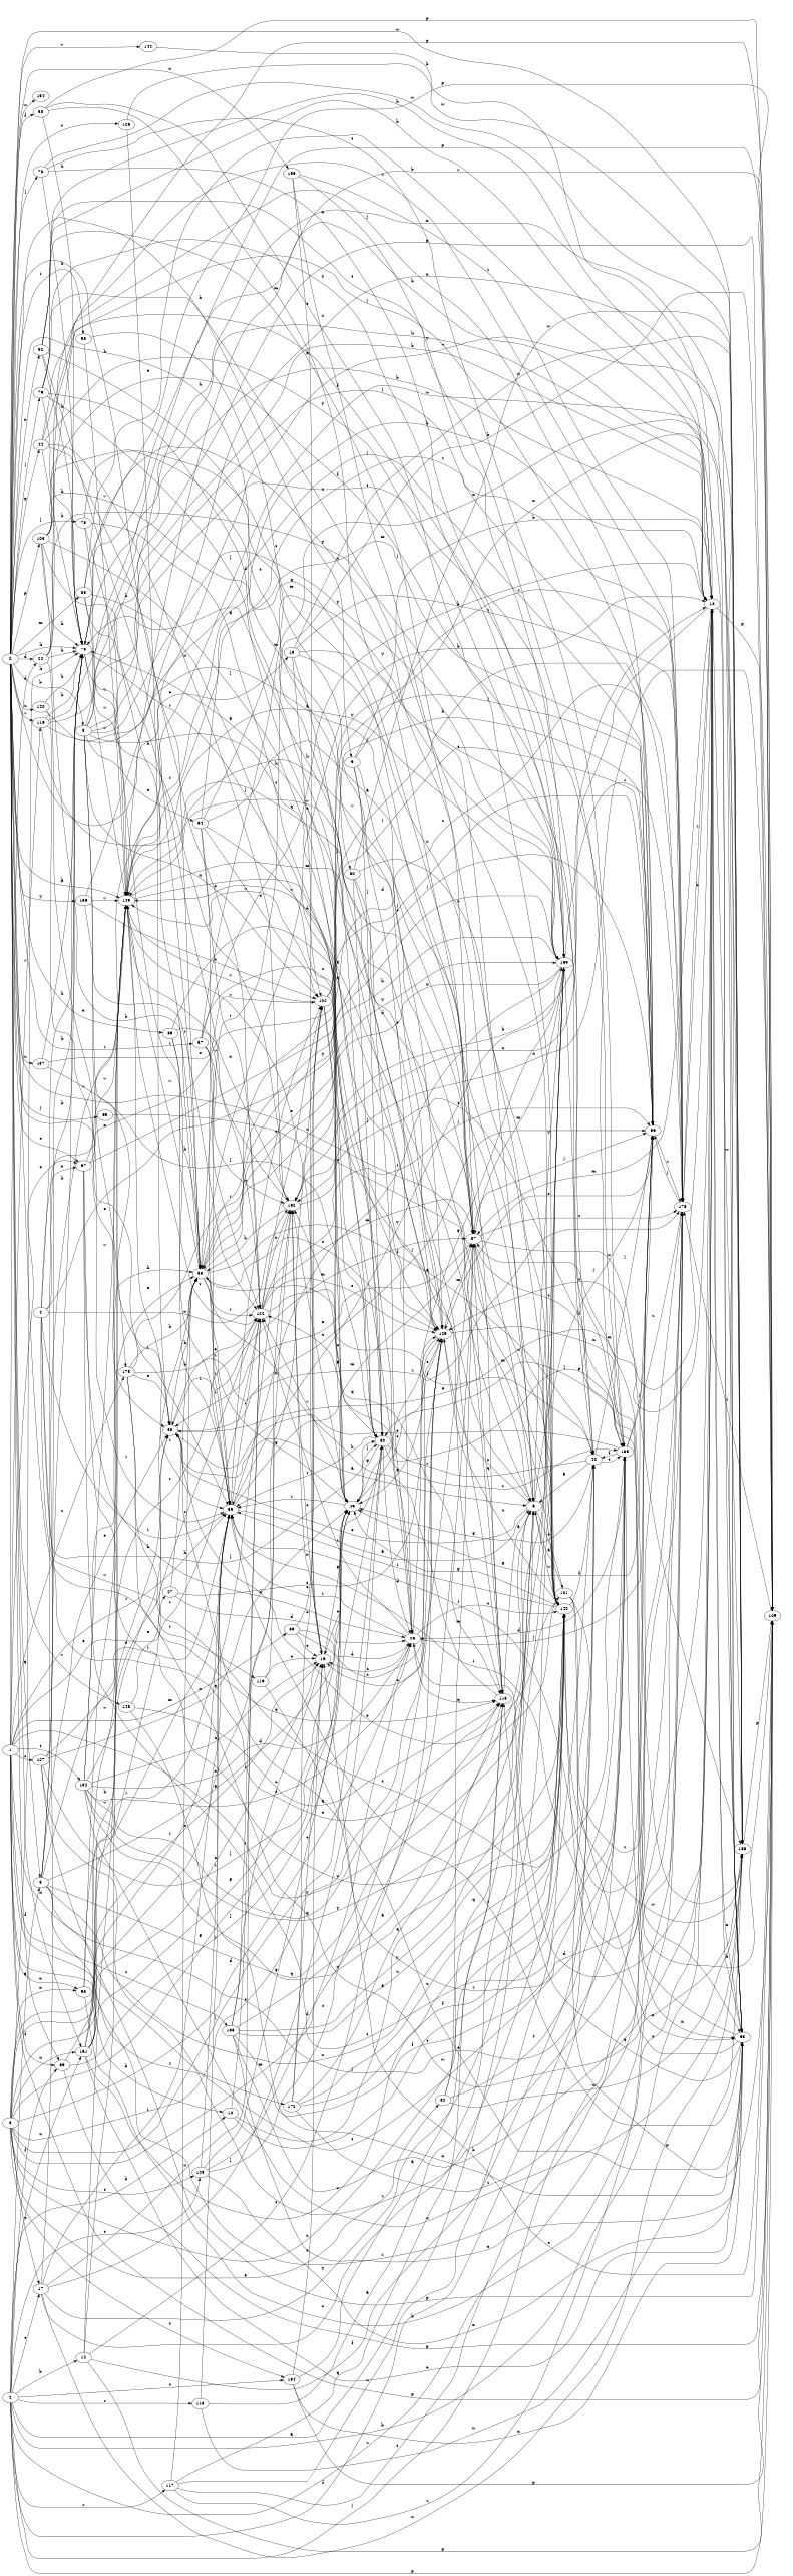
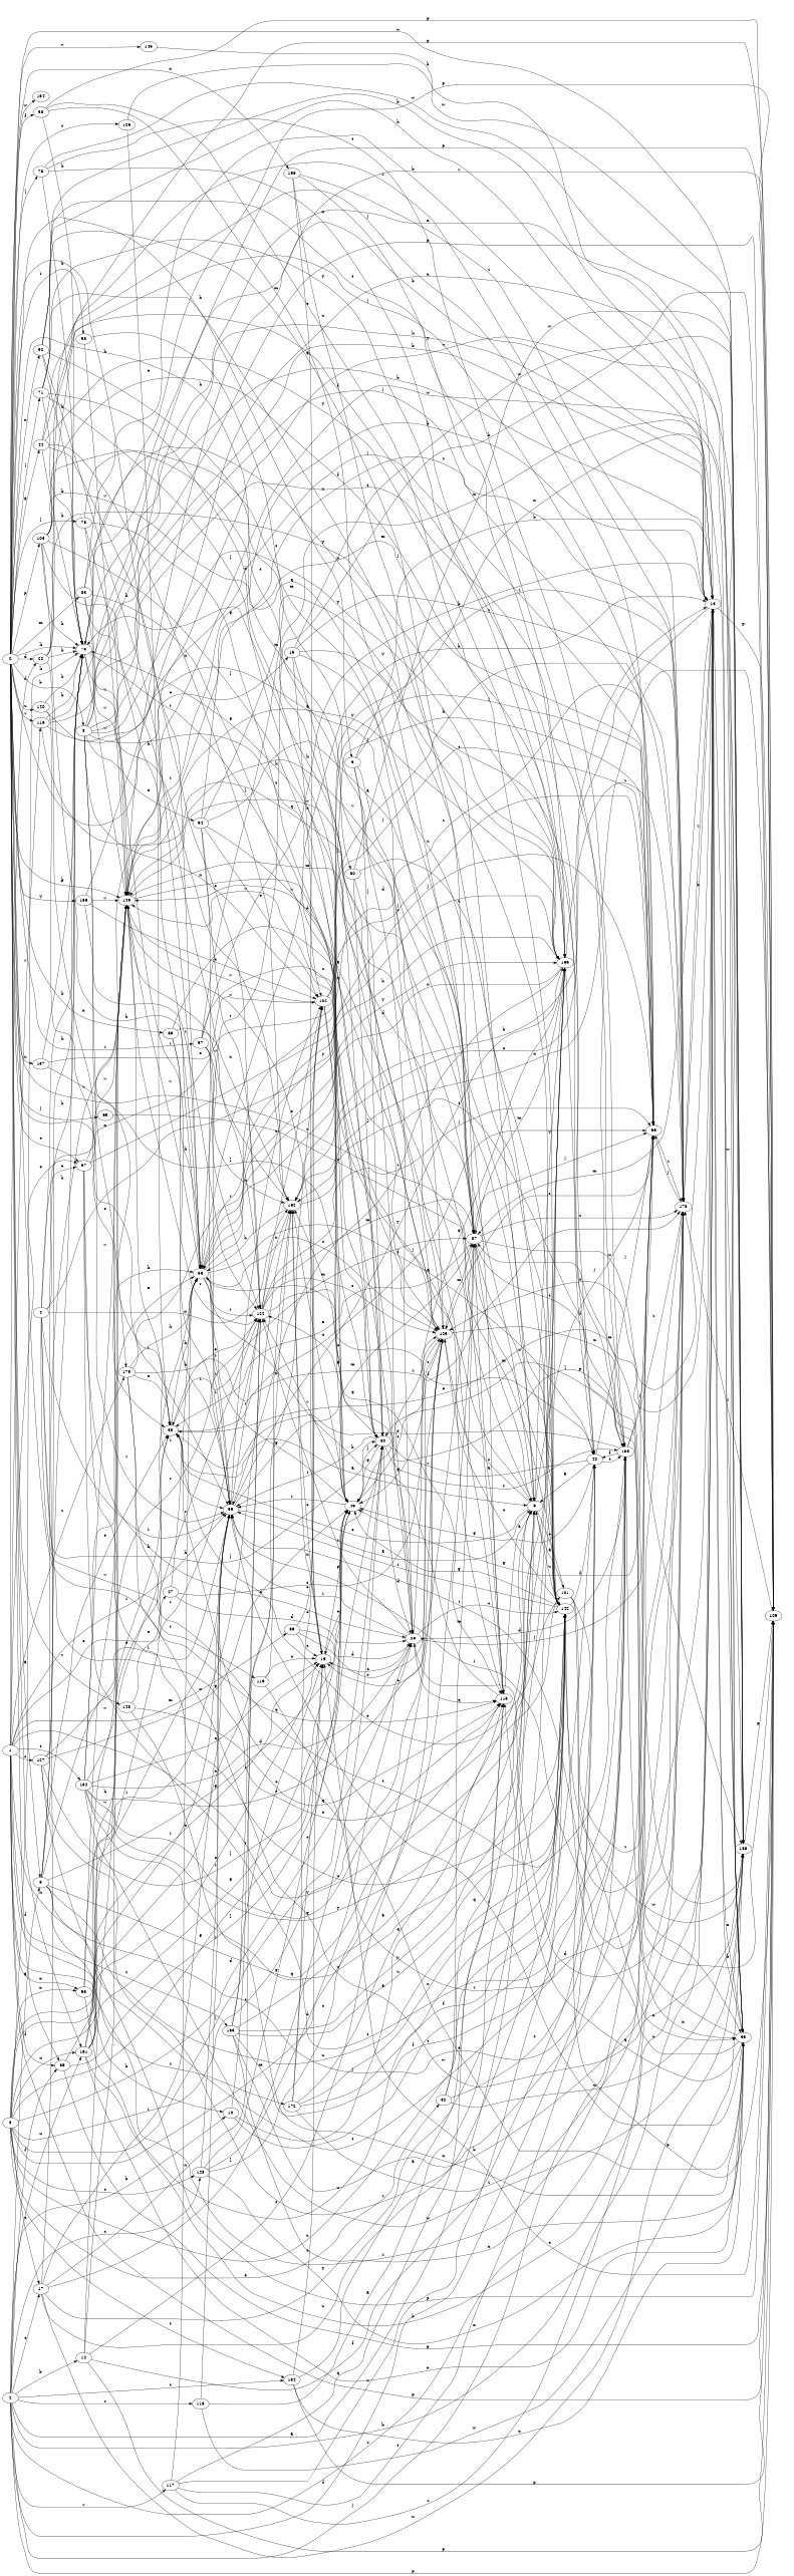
  strict digraph {
    rankdir=LR
    0
    5
    8
    9
    15
    22
    38
    39
    44
    50
    53
    57
    58
    59
    65
    73
    75
    78
-   79
+   79 [label=71]
    83
    89
    92
    97
    103
    115
    116
    126
    137
    140
    142
-   145 [label=144]
+   145
    148
    149
    154
    155
    156
    161
    166
    176
    46
    33
    122
    135
    66
    109
    169
    175
    13
    129
    94
    95
    102
    26
    80
    87
    40
    162
    6
    19
    1
    10
    27
    86
    93
    127
    132
    133
    172
    2
    12
    17
    117
    118
    128
    134
    101
    3
    32
    4
    119
    0 -> 5 [label=a]
    0 -> 8 [label=b]
    0 -> 9 [label=b]
    0 -> 15 [label=c]
    0 -> 22 [label=d]
    0 -> 38 [label=f]
    0 -> 39 [label=f]
    0 -> 44 [label=g]
    0 -> 50 [label=h]
    0 -> 53 [label=h]
    0 -> 57 [label=i]
    0 -> 58 [label=i]
    0 -> 59 [label=i]
    0 -> 65 [label=j]
    0 -> 73 [label=k]
    0 -> 75 [label=l]
    0 -> 78 [label=l]
    0 -> 79 [label=l]
    0 -> 83 [label=m]
    0 -> 89 [label=n]
    0 -> 92 [label=n]
    0 -> 97 [label=o]
    0 -> 103 [label=p]
    0 -> 115 [label=q]
    0 -> 116 [label=r]
    0 -> 126 [label=s]
    0 -> 137 [label=u]
    0 -> 140 [label=u]
    0 -> 142 [label=u]
    0 -> 145 [label=v]
    0 -> 148 [label=v]
    0 -> 149 [label=v]
    0 -> 154 [label=w]
    0 -> 155 [label=w]
    0 -> 156 [label=x]
    0 -> 161 [label=x]
    0 -> 166 [label=y]
    5 -> 73 [label=k]
    5 -> 115 [label=q]
    5 -> 142 [label=u]
    5 -> 149 [label=v]
    5 -> 176 [label=z]
    5 -> 46 [label=g]
    5 -> 33 [label=e]
    5 -> 122 [label=r]
    5 -> 135 [label=t]
    8 -> 59 [label=i]
    8 -> 135 [label=t]
    8 -> 66 [label=j]
    8 -> 109 [label=p]
    8 -> 169 [label=y]
    8 -> 175 [label=n]
    8 -> 13 [label=b]
    8 -> 129 [label=s]
    8 -> 94 [label=n]
    8 -> 95 [label=n]
    8 -> 102 [label=o]
    9 -> 176 [label=z]
    9 -> 13 [label=b]
    9 -> 129 [label=s]
    9 -> 26 [label=d]
    9 -> 80 [label=l]
    15 -> 142 [label=u]
    15 -> 155 [label=w]
    15 -> 176 [label=z]
    15 -> 135 [label=t]
    15 -> 102 [label=o]
    15 -> 80 [label=l]
    22 -> 59 [label=i]
    22 -> 73 [label=k]
    22 -> 66 [label=j]
    22 -> 109 [label=p]
    22 -> 169 [label=y]
    38 -> 73 [label=k]
    38 -> 142 [label=u]
    38 -> 109 [label=p]
    38 -> 87 [label=m]
    39 -> 122 [label=r]
    39 -> 109 [label=p]
    39 -> 80 [label=l]
    44 -> 73 [label=k]
    44 -> 122 [label=r]
    44 -> 66 [label=j]
    44 -> 169 [label=y]
    44 -> 40 [label=f]
    44 -> 162 [label=x]
    50 -> 142 [label=u]
    50 -> 155 [label=w]
-   50 -> 129 [label=s]
    50 -> 26 [label=d]
    50 -> 80 [label=l]
    53 -> 59 [label=i]
    53 -> 115 [label=q]
    53 -> 149 [label=v]
    53 -> 176 [label=z]
    53 -> 46 [label=g]
    53 -> 122 [label=r]
    53 -> 66 [label=j]
    53 -> 169 [label=y]
    53 -> 13 [label=b]
    53 -> 129 [label=s]
    53 -> 40 [label=f]
    57 -> 59 [label=i]
    57 -> 122 [label=r]
    57 -> 13 [label=b]
    57 -> 129 [label=s]
    57 -> 95 [label=n]
    57 -> 162 [label=x]
    58 -> 149 [label=v]
    58 -> 129 [label=s]
    59 -> 122 [label=r]
    59 -> 169 [label=y]
    59 -> 102 [label=o]
    59 -> 87 [label=m]
    59 -> 6 [label=a]
    65 -> 142 [label=u]
    73 -> 149 [label=v]
    73 -> 109 [label=p]
    73 -> 13 [label=b]
    73 -> 80 [label=l]
    73 -> 162 [label=x]
    75 -> 53 [label=h]
    75 -> 149 [label=v]
    75 -> 46 [label=g]
    75 -> 87 [label=m]
    78 -> 73 [label=k]
    78 -> 155 [label=w]
    78 -> 135 [label=t]
    78 -> 169 [label=n]
    79 -> 73 [label=k]
    79 -> 142 [label=u]
    79 -> 169 [label=y]
    79 -> 13 [label=b]
    79 -> 26 [label=d]
    79 -> 80 [label=l]
    83 -> 59 [label=i]
    83 -> 142 [label=u]
    83 -> 149 [label=v]
    83 -> 46 [label=g]
    83 -> 13 [label=b]
    89 -> 53 [label=h]
    89 -> 59 [label=i]
    89 -> 115 [label=q]
    89 -> 162 [label=x]
    92 -> 53 [label=h]
    92 -> 73 [label=k]
    92 -> 135 [label=t]
    92 -> 13 [label=b]
    92 -> 129 [label=s]
    92 -> 6 [label=a]
    97 -> 142 [label=u]
    97 -> 149 [label=v]
    97 -> 155 [label=w]
    97 -> 135 [label=t]
    97 -> 66 [label=j]
    97 -> 26 [label=d]
    103 -> 53 [label=h]
    103 -> 73 [label=k]
    103 -> 115 [label=q]
    103 -> 176 [label=z]
    103 -> 122 [label=r]
    103 -> 80 [label=l]
    103 -> 87 [label=m]
    103 -> 40 [label=f]
    115 -> 53 [label=h]
    115 -> 73 [label=k]
    115 -> 6 [label=a]
    116 -> 73 [label=k]
    116 -> 115 [label=q]
    116 -> 66 [label=j]
    116 -> 109 [label=p]
    116 -> 13 [label=b]
    126 -> 155 [label=w]
    126 -> 33 [label=e]
    137 -> 73 [label=k]
    137 -> 102 [label=o]
    137 -> 80 [label=l]
    140 -> 73 [label=k]
    140 -> 33 [label=e]
    140 -> 6 [label=a]
    142 -> 59 [label=i]
    142 -> 149 [label=v]
    142 -> 155 [label=w]
    142 -> 46 [label=g]
    142 -> 40 [label=f]
    145 -> 13 [label=b]
    148 -> 115 [label=q]
    148 -> 33 [label=e]
    148 -> 95 [label=n]
    149 -> 33 [label=e]
    149 -> 122 [label=r]
    149 -> 66 [label=j]
    149 -> 169 [label=y]
    149 -> 13 [label=b]
    149 -> 87 [label=m]
    149 -> 6 [label=a]
    155 -> 109 [label=p]
    155 -> 87 [label=m]
    156 -> 176 [label=z]
    156 -> 169 [label=y]
    156 -> 87 [label=m]
    156 -> 19 [label=c]
    161 -> 59 [label=i]
    161 -> 142 [label=u]
    161 -> 149 [label=v]
    161 -> 46 [label=g]
    161 -> 33 [label=e]
    161 -> 95 [label=n]
    161 -> 102 [label=o]
    161 -> 19 [label=c]
    166 -> 149 [label=v]
    166 -> 122 [label=r]
    166 -> 95 [label=n]
    166 -> 102 [label=o]
    176 -> 53 [label=h]
    176 -> 59 [label=i]
    176 -> 66 [label=j]
    176 -> 13 [label=b]
    46 -> 59 [label=i]
    46 -> 149 [label=v]
    46 -> 122 [label=r]
    46 -> 129 [label=s]
    46 -> 80 [label=l]
    46 -> 162 [label=x]
    46 -> 19 [label=c]
    33 -> 53 [label=h]
    33 -> 66 [label=j]
    33 -> 87 [label=m]
    33 -> 6 [label=a]
    122 -> 33 [label=e]
    122 -> 66 [label=j]
    122 -> 129 [label=s]
    122 -> 102 [label=o]
    122 -> 87 [label=m]
    122 -> 40 [label=f]
    122 -> 162 [label=x]
    135 -> 176 [label=z]
    135 -> 33 [label=e]
    135 -> 66 [label=j]
    135 -> 95 [label=n]
    135 -> 26 [label=d]
    135 -> 40 [label=f]
    66 -> 176 [label=z]
    66 -> 46 [label=g]
    66 -> 129 [label=s]
    109 -> 53 [label=h]
    109 -> 149 [label=v]
    109 -> 176 [label=z]
    109 -> 162 [label=x]
    109 -> 19 [label=c]
    169 -> 53 [label=h]
    169 -> 59 [label=i]
    169 -> 176 [label=z]
    169 -> 46 [label=g]
    169 -> 87 [label=m]
    169 -> 40 [label=f]
    169 -> 162 [label=x]
    175 -> 53 [label=h]
    175 -> 155 [label=w]
    175 -> 176 [label=z]
    175 -> 33 [label=e]
    175 -> 135 [label=t]
    175 -> 66 [label=j]
    13 -> 59 [label=i]
    13 -> 73 [label=k]
    13 -> 155 [label=w]
    13 -> 176 [label=z]
    13 -> 33 [label=e]
    13 -> 109 [label=p]
    13 -> 129 [label=s]
    13 -> 95 [label=n]
    13 -> 26 [label=d]
    13 -> 87 [label=m]
    13 -> 162 [label=x]
    129 -> 73 [label=k]
    129 -> 142 [label=u]
    129 -> 149 [label=v]
    129 -> 46 [label=g]
    129 -> 95 [label=n]
    129 -> 87 [label=m]
    94 -> 59 [label=i]
    94 -> 176 [label=z]
    94 -> 122 [label=r]
    94 -> 169 [label=y]
    94 -> 102 [label=o]
    94 -> 26 [label=d]
    94 -> 6 [label=a]
    95 -> 59 [label=i]
    95 -> 115 [label=q]
    95 -> 142 [label=u]
    95 -> 149 [label=v]
    95 -> 33 [label=e]
    95 -> 13 [label=b]
    95 -> 80 [label=l]
    102 -> 149 [label=v]
    102 -> 46 [label=g]
    102 -> 66 [label=j]
    102 -> 95 [label=n]
    102 -> 6 [label=a]
    26 -> 59 [label=i]
    26 -> 115 [label=q]
    26 -> 142 [label=u]
    26 -> 122 [label=r]
    26 -> 66 [label=j]
    26 -> 129 [label=s]
    26 -> 19 [label=c]
    80 -> 59 [label=i]
    80 -> 46 [label=g]
    80 -> 135 [label=t]
    80 -> 109 [label=p]
    80 -> 26 [label=d]
    80 -> 162 [label=x]
    87 -> 115 [label=q]
    87 -> 142 [label=u]
    87 -> 149 [label=v]
    87 -> 155 [label=w]
    87 -> 176 [label=z]
    87 -> 33 [label=e]
    87 -> 135 [label=t]
    87 -> 66 [label=j]
    87 -> 19 [label=c]
    40 -> 46 [label=g]
    40 -> 122 [label=r]
    40 -> 135 [label=t]
    40 -> 66 [label=j]
    40 -> 6 [label=a]
    162 -> 53 [label=h]
    162 -> 149 [label=v]
    162 -> 135 [label=t]
    162 -> 13 [label=b]
    162 -> 19 [label=c]
    6 -> 142 [label=u]
    6 -> 33 [label=e]
    6 -> 66 [label=j]
    6 -> 169 [label=y]
    6 -> 129 [label=s]
    6 -> 87 [label=m]
    6 -> 101 [label=o]
    19 -> 149 [label=v]
    19 -> 46 [label=g]
    19 -> 162 [label=x]
    1 -> 22 [label=d]
    1 -> 39 [label=f]
    1 -> 59 [label=i]
    1 -> 97 [label=o]
    1 -> 116 [label=r]
    1 -> 66 [label=j]
    1 -> 109 [label=p]
    1 -> 169 [label=y]
    1 -> 175 [label=z]
    1 -> 10 [label=b]
    1 -> 27 [label=e]
    1 -> 86 [label=m]
    1 -> 93 [label=n]
    1 -> 127 [label=s]
    1 -> 132 [label=t]
    1 -> 133 [label=t]
    1 -> 172 [label=z]
    10 -> 122 [label=r]
    10 -> 40 [label=f]
    10 -> 6 [label=a]
    27 -> 53 [label=h]
    27 -> 129 [label=s]
    27 -> 26 [label=d]
    86 -> 129 [label=s]
    86 -> 102 [label=o]
    86 -> 26 [label=d]
    86 -> 19 [label=c]
    93 -> 149 [label=v]
    93 -> 13 [label=b]
    93 -> 162 [label=x]
    127 -> 59 [label=i]
    127 -> 73 [label=k]
    127 -> 176 [label=z]
    127 -> 46 [label=g]
    127 -> 109 [label=p]
    127 -> 80 [label=l]
    132 -> 53 [label=h]
    132 -> 115 [label=q]
    132 -> 142 [label=u]
    132 -> 149 [label=v]
    132 -> 155 [label=w]
    132 -> 122 [label=r]
    132 -> 169 [label=y]
    132 -> 129 [label=s]
    132 -> 26 [label=d]
    132 -> 19 [label=c]
    133 -> 142 [label=u]
    133 -> 122 [label=r]
    133 -> 135 [label=t]
    133 -> 169 [label=y]
    133 -> 13 [label=b]
    133 -> 95 [label=n]
    133 -> 6 [label=a]
    133 -> 19 [label=c]
    172 -> 115 [label=q]
    172 -> 142 [label=u]
    172 -> 176 [label=z]
    172 -> 102 [label=o]
    172 -> 40 [label=f]
    172 -> 19 [label=c]
    2 -> 5 [label=a]
    2 -> 39 [label=f]
    2 -> 161 [label=x]
    2 -> 176 [label=z]
    2 -> 66 [label=j]
    2 -> 109 [label=p]
    2 -> 13 [label=b]
    2 -> 40 [label=f]
    2 -> 6 [label=a]
    2 -> 10 [label=b]
    2 -> 12 [label=b]
    2 -> 17 [label=c]
    2 -> 117 [label=r]
    2 -> 118 [label=r]
    2 -> 128 [label=s]
    2 -> 134 [label=t]
    12 -> 53 [label=h]
    12 -> 149 [label=v]
    12 -> 109 [label=p]
    12 -> 129 [label=s]
    12 -> 40 [label=f]
    17 -> 59 [label=i]
    17 -> 73 [label=k]
    17 -> 142 [label=u]
    17 -> 155 [label=w]
    17 -> 169 [label=y]
    17 -> 80 [label=l]
    17 -> 162 [label=x]
    117 -> 53 [label=h]
    117 -> 115 [label=q]
    117 -> 142 [label=u]
    117 -> 176 [label=z]
    117 -> 135 [label=t]
    118 -> 59 [label=i]
    118 -> 155 [label=w]
    118 -> 6 [label=a]
    128 -> 59 [label=i]
    128 -> 46 [label=g]
    128 -> 129 [label=s]
    128 -> 95 [label=n]
    128 -> 26 [label=d]
    134 -> 109 [label=p]
    134 -> 95 [label=n]
    134 -> 6 [label=a]
    134 -> 19 [label=c]
    101 -> 176 [label=z]
    101 -> 33 [label=e]
    101 -> 109 [label=p]
    101 -> 95 [label=n]
    101 -> 6 [label=a]
    3 -> 53 [label=h]
    3 -> 59 [label=i]
    3 -> 73 [label=k]
    3 -> 142 [label=u]
    3 -> 161 [label=x]
    3 -> 46 [label=g]
    3 -> 129 [label=s]
    3 -> 26 [label=d]
    3 -> 80 [label=l]
    3 -> 87 [label=m]
    3 -> 19 [label=c]
    3 -> 93 [label=n]
    3 -> 17 [label=c]
    3 -> 128 [label=s]
    3 -> 134 [label=t]
    3 -> 32 [label=e]
    32 -> 115 [label=q]
    32 -> 155 [label=w]
    32 -> 135 [label=t]
    32 -> 87 [label=m]
    4 -> 59 [label=i]
    4 -> 73 [label=k]
    4 -> 97 [label=o]
    4 -> 66 [label=j]
    4 -> 169 [label=y]
    4 -> 80 [label=l]
    4 -> 162 [label=x]
    4 -> 101 [label=o]
    4 -> 119 [label=r]
    119 -> 176 [label=z]
    119 -> 162 [label=x]
    119 -> 19 [label=c]
  }
